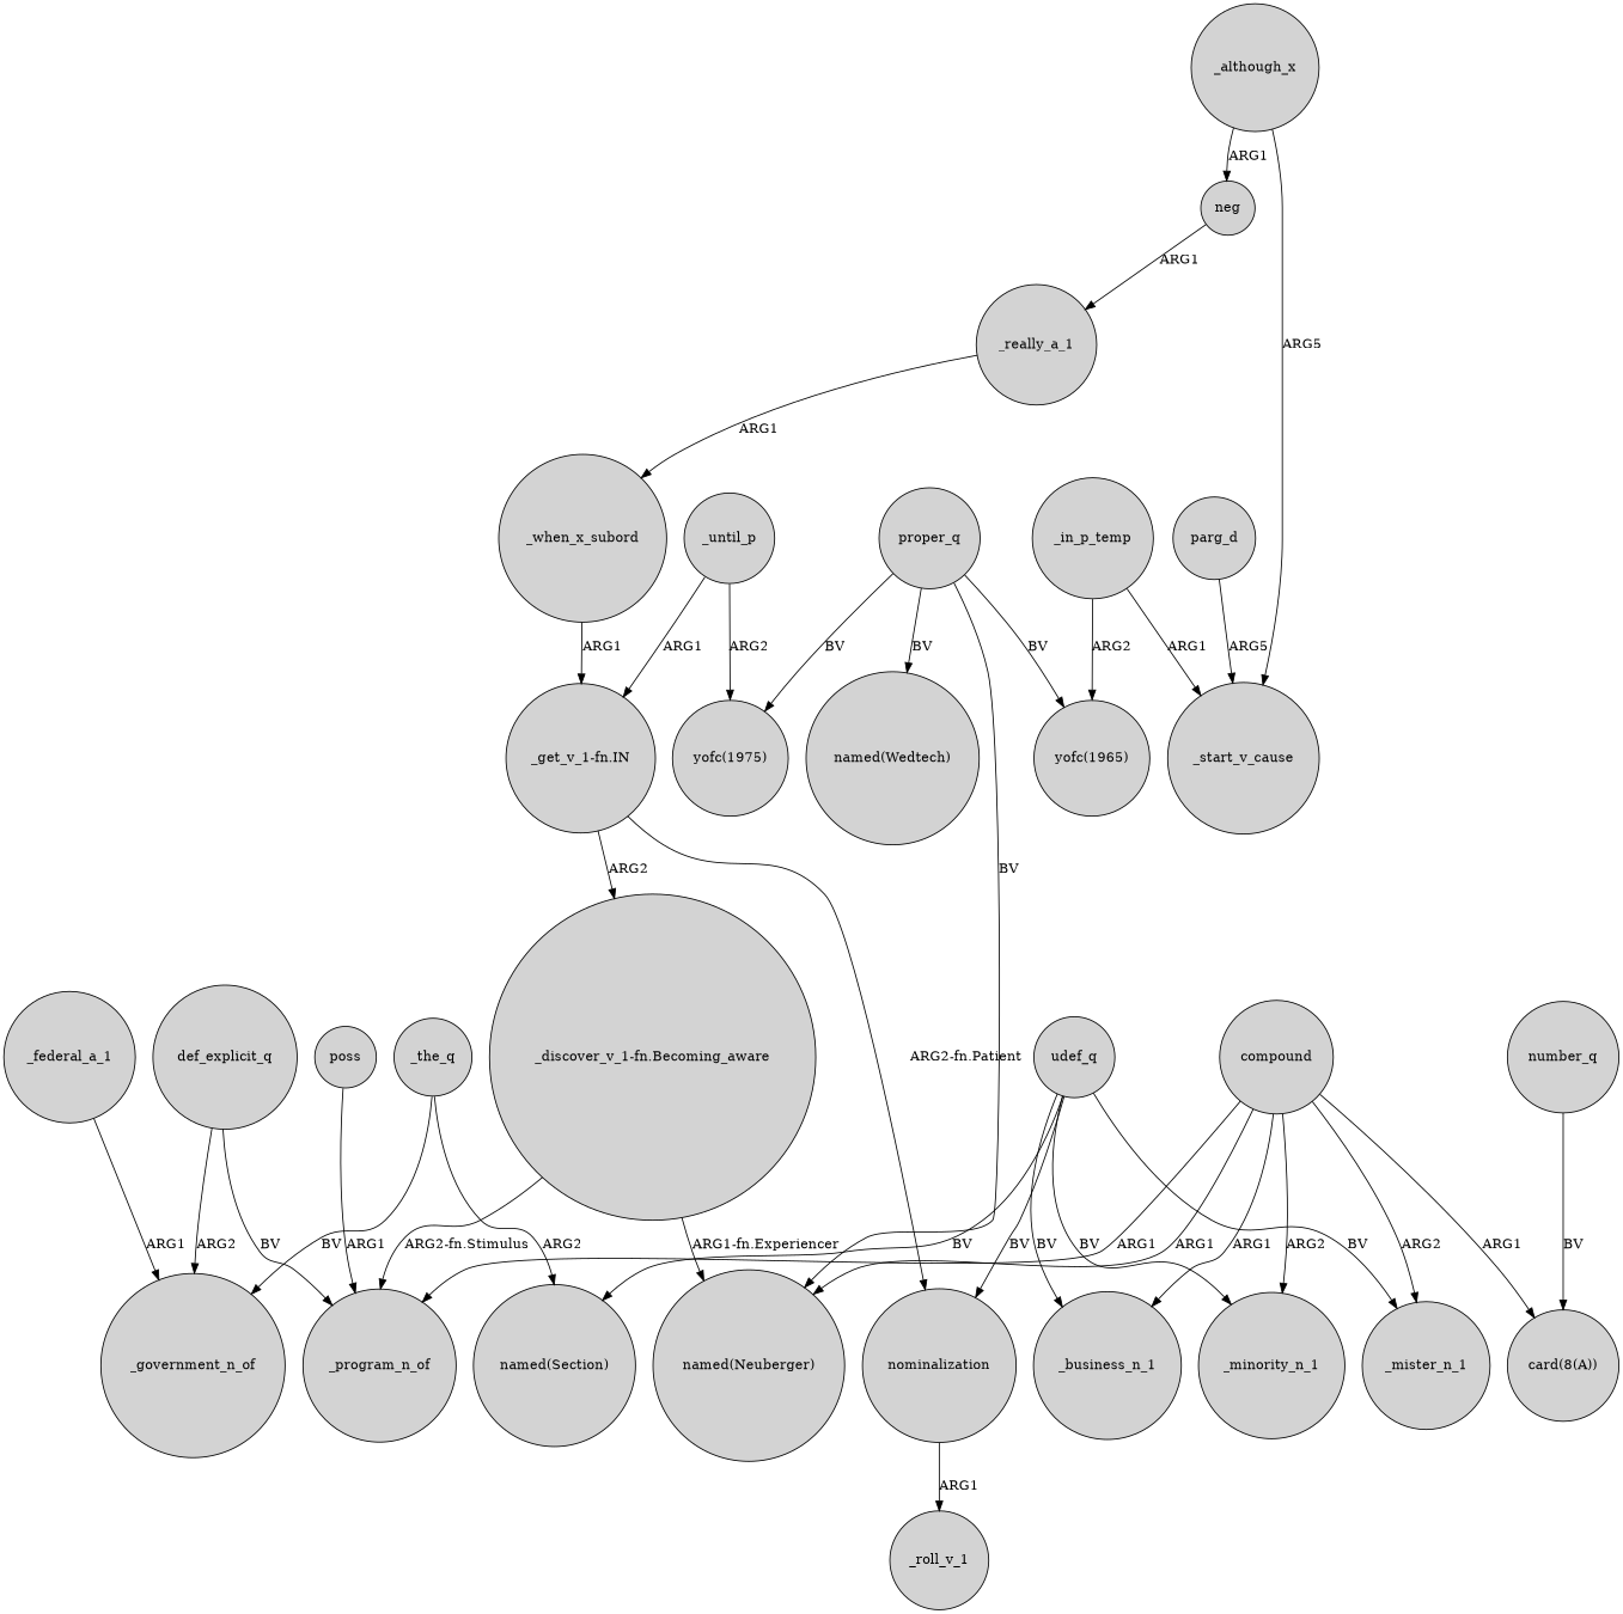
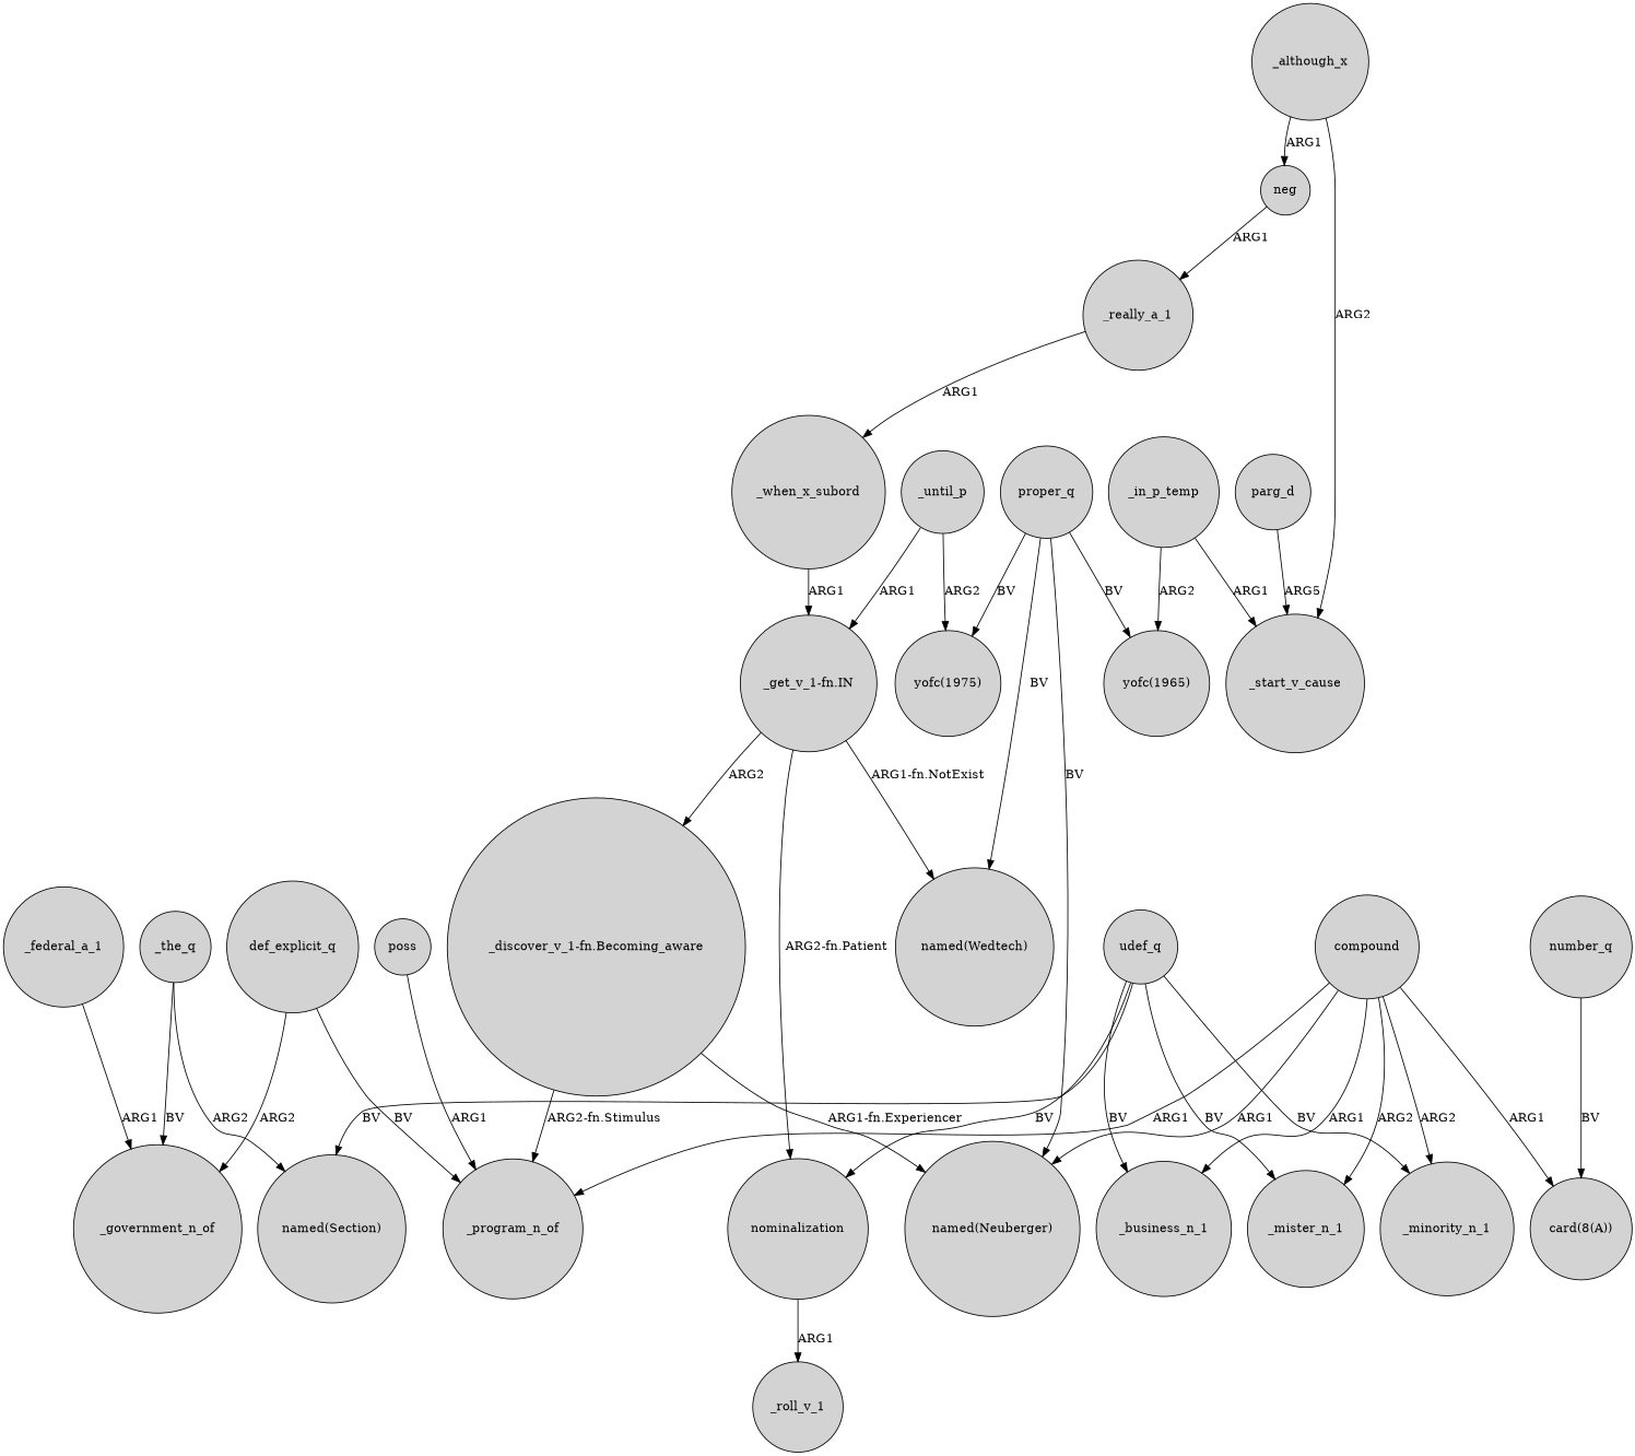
  digraph {
    node [shape=circle style=filled]
    _when_x_subord
    "_get_v_1-fn.IN"
    "_discover_v_1-fn.Becoming_aware"
    "named(Neuberger)"
    _program_n_of
    "named(Wedtech)"
    nominalization
    number_q
    "card(8(A))"
    _in_p_temp
    "yofc(1965)"
    _start_v_cause
    compound
    _minority_n_1
    _mister_n_1
    _business_n_1
    proper_q
    "yofc(1975)"
    udef_q
    "named(Section)"
    _roll_v_1
    _although_x
    neg
    _really_a_1
    _federal_a_1
    _government_n_of
    _until_p
    poss
    def_explicit_q
    _the_q
    parg_d
    _when_x_subord -> "_get_v_1-fn.IN" [label=ARG1]
    "_get_v_1-fn.IN" -> "_discover_v_1-fn.Becoming_aware" [label=ARG2]
+   "_get_v_1-fn.IN" -> "named(Wedtech)" [label="ARG1-fn.NotExist"]
    "_get_v_1-fn.IN" -> nominalization [label="ARG2-fn.Patient"]
    "_discover_v_1-fn.Becoming_aware" -> "named(Neuberger)" [label="ARG1-fn.Experiencer"]
    "_discover_v_1-fn.Becoming_aware" -> _program_n_of [label="ARG2-fn.Stimulus"]
    nominalization -> _roll_v_1 [label=ARG1]
    number_q -> "card(8(A))" [label=BV]
    _in_p_temp -> "yofc(1965)" [label=ARG2]
    _in_p_temp -> _start_v_cause [label=ARG1]
    compound -> "named(Neuberger)" [label=ARG1]
    compound -> _program_n_of [label=ARG1]
    compound -> "card(8(A))" [label=ARG1]
    compound -> _minority_n_1 [label=ARG2]
    compound -> _mister_n_1 [label=ARG2]
    compound -> _business_n_1 [label=ARG1]
    proper_q -> "named(Neuberger)" [label=BV]
    proper_q -> "named(Wedtech)" [label=BV]
    proper_q -> "yofc(1965)" [label=BV]
    proper_q -> "yofc(1975)" [label=BV]
    udef_q -> nominalization [label=BV]
    udef_q -> _minority_n_1 [label=BV]
    udef_q -> _mister_n_1 [label=BV]
    udef_q -> _business_n_1 [label=BV]
    udef_q -> "named(Section)" [label=BV]
-   _although_x -> _start_v_cause [label=ARG5]
+   _although_x -> _start_v_cause [label=ARG2]
    _although_x -> neg [label=ARG1]
    neg -> _really_a_1 [label=ARG1]
    _really_a_1 -> _when_x_subord [label=ARG1]
    _federal_a_1 -> _government_n_of [label=ARG1]
    _until_p -> "_get_v_1-fn.IN" [label=ARG1]
    _until_p -> "yofc(1975)" [label=ARG2]
    poss -> _program_n_of [label=ARG1]
    def_explicit_q -> _program_n_of [label=BV]
    def_explicit_q -> _government_n_of [label=ARG2]
    _the_q -> "named(Section)" [label=ARG2]
    _the_q -> _government_n_of [label=BV]
    parg_d -> _start_v_cause [label=ARG5]
  }
